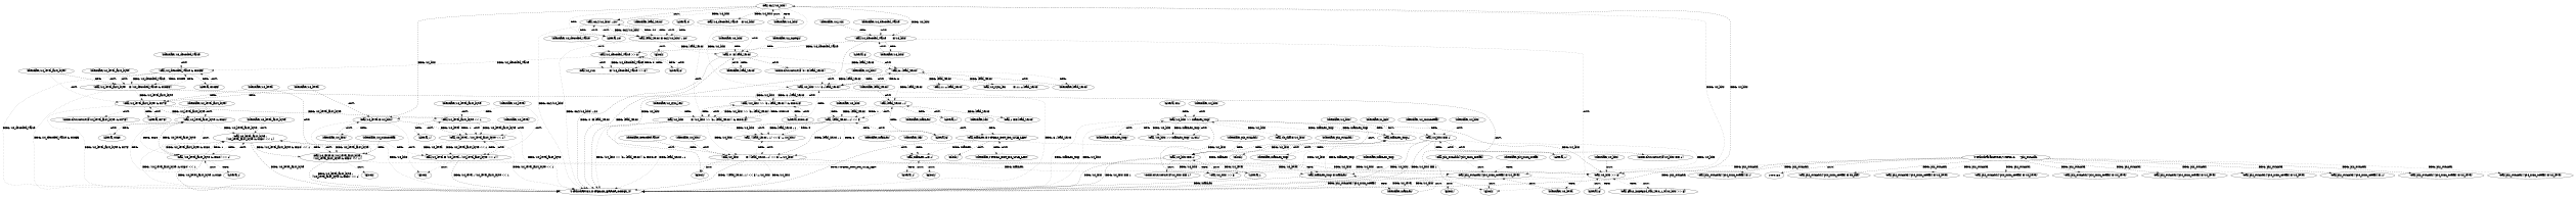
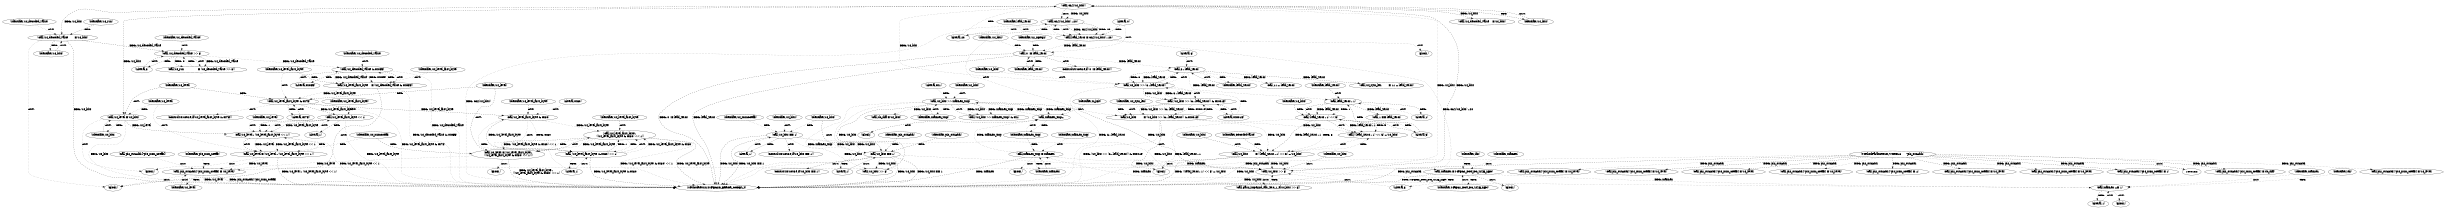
  digraph {
    edge [style=dotted]
    n1 [label="(Call,pi2_outAddr[*pi4_num_coeffs] = u4_level)"]
    n2 [label="(Identifier,u4_level)"]
    n3 [label="(Block,)"]
    n4 [label="(MethodReturn,IMPEG2D_ERROR_CODES_T)"]
    n5 [label="(Call,u4_level = (u4_level - (u4_level_first_byte << 1)))"]
    n6 [label="(Call,u4_level - (u4_level_first_byte << 1))"]
    n7 [label="(Block,)"]
    n8 [label="(Call,u4_level_first_byte << 1)"]
    n9 [label="(Literal,1)"]
    n10 [label="(Call,u4_level = u4_bits)"]
    n11 [label="(Identifier,u4_bits)"]
    n12 [label="(Call,CLZ(u4_bits))"]
    n13 [label="(Call,u4_bits >> 8)"]
    n14 [label="(Call,CLZ(u4_bits) - 20)"]
    n15 [label="(Call,u4_bits >> (6 - lead_zeros))"]
    n16 [label="(Call,u4_decoded_value        = u4_bits)"]
    n17 [label="(Call,u4_decoded_value    = u4_bits)"]
    n18 [label="(Identifier,u4_bits)"]
    n19 [label="(Literal,8)"]
    n20 [label="(Call,gau2_impeg2d_tab_zero_1_9[u4_bits >> 8])"]
    n21 [label="(Call,lead_zeros = CLZ(u4_bits) - 20)"]
    n22 [label="(Literal,20)"]
    n23 [label="(Call,6 - lead_zeros)"]
    n24 [label="(Call,(u4_bits >> (6 - lead_zeros)) & 0x001F)"]
    n25 [label="(Call,u4_decoded_value >> 8)"]
    n26 [label="(Identifier,u4_bits)"]
    n27 [label="(Call,u4_bits == 1)"]
    n28 [label="(Call,u4_bits == 1)"]
    n29 [label="(Literal,1)"]
    n30 [label="(ControlStructure,if(u4_bits == 1))"]
    n31 [label="(Call,u4_bits >> 8)"]
    n32 [label="(Literal,1)"]
    n33 [label="(ControlStructure,if(u4_bits == 1))"]
    n34 [label="(Call,u4_bits >> maxLen_tmp)"]
    n35 [label="(Call,maxLen_tmp--)"]
    n36 [label="(Call,dc_diff = u4_bits)"]
    n37 [label="(Identifier,maxLen_tmp)"]
    n38 [label="(Call,(u4_bits >> maxLen_tmp) & 0x1)"]
    n39 [label="(Identifier,maxLen_tmp)"]
    n40 [label="(Block,)"]
    n41 [label="(Call,maxLen_tmp = maxLen)"]
    n42 [label="(Block,)"]
    n43 [label="(Identifier,maxLen)"]
    n44 [label="(Call,maxLen = MPEG2_DCT_DC_SIZE_LEN)"]
    n45 [label="(Call,maxLen += 1)"]
    n46 [label="(Identifier,MPEG2_DCT_DC_SIZE_LEN)"]
    n47 [label="(Block,)"]
    n48 [label="(Literal,1)"]
    n49 [label="(Block,)"]
    n50 [label="(Call,u4_bits         = ((lead_zeros - 1) << 5) + u4_bits)"]
    n51 [label="(Block,)"]
    n52 [label="(Call,((lead_zeros - 1) << 5) + u4_bits)"]
    n53 [label="(Call,(lead_zeros - 1) << 5)"]
    n54 [label="(Literal,5)"]
    n55 [label="(Call,lead_zeros - 1)"]
    n56 [label="(Literal,1)"]
    n57 [label="(Call,1 == lead_zeros)"]
    n58 [label="(Call,11 + lead_zeros)"]
    n59 [label="(Call,u4_sym_len         = 11 + lead_zeros)"]
    n60 [label="(Identifier,lead_zeros)"]
    n61 [label="(Call,0 != lead_zeros)"]
    n62 [label="(Identifier,lead_zeros)"]
    n63 [label="(ControlStructure,if (0 != lead_zeros))"]
    n64 [label="(Block,)"]
    n65 [label="(Call,u4_bits         = (u4_bits >> (6 - lead_zeros)) & 0x001F)"]
    n66 [label="(Literal,0x001F)"]
    n67 [label="(Call,u4_level_first_byte & 0x7F)"]
    n68 [label="(Call,u4_level_first_byte & 0x80)"]
    n69 [label="(ControlStructure,if(u4_level_first_byte & 0x7F))"]
    n70 [label="(Literal,0x7F)"]
    n71 [label="(Call,u4_level_first_byte -\n ((u4_level_first_byte & 0x80) << 1))"]
    n72 [label="(Call,(u4_level_first_byte & 0x80) << 1)"]
    n73 [label="(Literal,0x80)"]
    n74 [label="(Call,u4_level_first_byte    = (u4_decoded_value & 0x0FF))"]
    n75 [label="(Call,u4_decoded_value & 0x0FF)"]
    n76 [label="(Literal,0x0FF)"]
    n77 [label="(Literal,8)"]
    n78 [label="(Call,u4_run                 = (u4_decoded_value >> 8))"]
    n79 [label="(Call,u4_level = (u4_level_first_byte -\n ((u4_level_first_byte & 0x80) << 1)))"]
    n80 [label="(Block,)"]
    n81 [label="(Literal,1)"]
    n82 [label="(MethodParameterIn,WORD16      *pi2_outAddr)"]
    n83 [label="(Call,pi2_outAddr[*pi4_num_coeffs] = dc_diff)"]
    n84 [label="(Call,pi2_outAddr[*pi4_num_coeffs] = u4_level)"]
    n85 [label="(Call,pi2_outAddr[*pi4_num_coeffs] = u4_level)"]
    n86 [label="(Call,pi2_outAddr[*pi4_num_coeffs] = u4_level)"]
    n87 [label="(Call,pi2_outAddr[*pi4_num_coeffs] = u4_level)"]
    n88 [label="(Call,pi2_outAddr[*pi4_num_coeffs] = u4_level)"]
    n89 [label="(Call,pi2_outAddr[*pi4_num_coeffs] = -1)"]
    n90 [label="(Call,pi2_outAddr[*pi4_num_coeffs] = u4_level)"]
    n91 [label="(Call,pi2_outAddr[*pi4_num_coeffs] = u4_level)"]
    n92 [label="(Call,pi2_outAddr[*pi4_num_coeffs] = 1)"]
    1000152
    n94 [label="(Identifier,pi4_num_coeffs)"]
    n95 [label="(Identifier,maxLen_tmp)"]
    n96 [label="(Identifier,u4_level)"]
    n97 [label="(Identifier,u4_numCoeffs)"]
    n98 [label="(Identifier,m_iBit)"]
    n99 [label="(Identifier,u4_bits)"]
    n100 [label="(Identifier,u4_bits)"]
    n101 [label="(Identifier,u4_bits)"]
    n102 [label="(Identifier,u4_decoded_value)"]
    n103 [label="(Identifier,lead_zeros)"]
    n104 [label="(Identifier,u4_level)"]
    n105 [label="(Identifier,u4_bits)"]
    n106 [label="(Identifier,maxLen)"]
    n107 [label="(Identifier,u4_level)"]
    n108 [label="(Identifier,u4_level_first_byte)"]
    n109 [label="(Identifier,u4_bits)"]
    n110 [label="(Identifier,pi2_outAddr)"]
    n111 [label="(Identifier,u4_bits)"]
    n112 [label="(Literal,6)"]
    n113 [label="(Identifier,maxLen)"]
    n114 [label="(Identifier,u4_bits)"]
    n115 [label="(Identifier,lead_zeros)"]
    n116 [label="(Identifier,u4_run)"]
    n117 [label="(Identifier,DecodedValue)"]
    n118 [label="(Identifier,u4_sym_len)"]
    n119 [label="(Identifier,idx)"]
    n120 [label="(Identifier,u4_level_first_byte)"]
    n121 [label="(Identifier,u4_level_first_byte)"]
    n122 [label="(Call,pi2_outAddr[*pi4_num_coeffs])"]
    n123 [label="(Identifier,u4_decoded_value)"]
    n124 [label="(Identifier,u4_numCoeffs)"]
    n125 [label="(Identifier,u4_decoded_value)"]
    n126 [label="(Identifier,u4_level_first_byte)"]
    n127 [label="(Identifier,pi2_outAddr)"]
    n128 [label="(Identifier,u4_level_first_byte)"]
    n129 [label="(Identifier,idx)"]
    n130 [label="(Identifier,u4_bits)"]
    n131 [label="(Literal,0)"]
    n132 [label="(Identifier,u2_mpeg2)"]
    n133 [label="(Identifier,u4_level)"]
    n134 [label="(Literal,0x1)"]
    n1 -> n2 [label="CFG: "]
    n1 -> n3 [label="AST: "]
    n1 -> n4 [label="DDG: pi2_outAddr[*pi4_num_coeffs]" style=dashed]
    n1 -> n4 [label="DDG: u4_level"]
    n2 -> n1 [label="AST: " style=dashed]
    n5 -> n1 [label="DDG: u4_level"]
    n5 -> n4 [label="DDG: u4_level - (u4_level_first_byte << 1)" style=dashed]
    n5 -> n6 [label="CFG: "]
    n5 -> n7 [label="AST: "]
    n6 -> n4 [label="DDG: u4_level_first_byte << 1"]
    n6 -> n5 [label="AST: " style=dashed]
    n6 -> n5 [label="DDG: u4_level"]
    n6 -> n5 [label="DDG: u4_level_first_byte << 1"]
    n8 -> n4 [label="DDG: u4_level_first_byte"]
    n8 -> n6 [label="AST: "]
    n8 -> n6 [label="DDG: u4_level_first_byte" style=dashed]
    n8 -> n6 [label="DDG: 1" style=dashed]
    n8 -> n9 [label="CFG: " style=dashed]
    n9 -> n8 [label="AST: "]
    n10 -> n4 [label="DDG: u4_bits"]
    n10 -> n6 [label="DDG: u4_level" style=dashed]
    n10 -> n7 [label="AST: "]
    n10 -> n11 [label="CFG: "]
    n11 -> n10 [label="AST: " style=dashed]
    n12 -> n10 [label="DDG: u4_bits" style=dashed]
    n12 -> n13 [label="DDG: u4_bits"]
    n12 -> n14 [label="AST: " style=dashed]
    n12 -> n14 [label="DDG: u4_bits"]
    n12 -> n15 [label="DDG: u4_bits"]
    n12 -> n16 [label="DDG: u4_bits" style=dashed]
    n12 -> n17 [label="DDG: u4_bits" style=dashed]
    n12 -> n18 [label="CFG: " style=dashed]
    n13 -> n4 [label="DDG: u4_bits"]
    n13 -> n12 [label="DDG: u4_bits" style=dashed]
    n13 -> n19 [label="CFG: "]
    n13 -> n20 [label="AST: "]
    n14 -> n4 [label="DDG: CLZ(u4_bits)"]
    n14 -> n21 [label="AST: "]
    n14 -> n21 [label="DDG: CLZ(u4_bits)" style=dashed]
    n14 -> n21 [label="DDG: 20" style=dashed]
    n14 -> n22 [label="CFG: " style=dashed]
    n15 -> n4 [label="DDG: 6 - lead_zeros"]
    n15 -> n23 [label="CFG: " style=dashed]
    n15 -> n24 [label="AST: "]
    n15 -> n24 [label="DDG: u4_bits" style=dashed]
    n15 -> n24 [label="DDG: 6 - lead_zeros"]
    n16 -> n3 [label="AST: "]
    n16 -> n4 [label="DDG: u4_bits" style=dashed]
    n16 -> n25 [label="DDG: u4_decoded_value" style=dashed]
    n16 -> n26 [label="CFG: " style=dashed]
    n18 -> n12 [label="AST: " style=dashed]
    n19 -> n13 [label="AST: "]
    n20 -> n13 [label="CFG: "]
    n21 -> n4 [label="DDG: CLZ(u4_bits) - 20"]
    n21 -> n14 [label="CFG: "]
    n21 -> n61 [label="DDG: lead_zeros"]
    n21 -> n64 [label="AST: "]
-   n12 -> n22 [label="CFG: "]
+   n22 -> n12 [label="CFG: "]
    n22 -> n14 [label="AST: "]
    n23 -> n15 [label="AST: "]
    n23 -> n15 [label="DDG: 6" style=dashed]
    n23 -> n15 [label="DDG: lead_zeros"]
    n23 -> n55 [label="DDG: lead_zeros"]
    n23 -> n58 [label="DDG: lead_zeros"]
    n23 -> n59 [label="DDG: lead_zeros" style=dashed]
    n23 -> n60 [label="CFG: "]
    n24 -> n65 [label="AST: "]
    n24 -> n65 [label="DDG: u4_bits >> (6 - lead_zeros)" style=dashed]
    n24 -> n65 [label="DDG: 0x001F" style=dashed]
    n24 -> n66 [label="CFG: "]
    n25 -> n75 [label="DDG: u4_decoded_value"]
    n25 -> n77 [label="CFG: " style=dashed]
    n25 -> n78 [label="AST: " style=dashed]
    n25 -> n78 [label="DDG: u4_decoded_value" style=dashed]
    n25 -> n78 [label="DDG: 8" style=dashed]
    n26 -> n16 [label="AST: " style=dashed]
    n27 -> n4 [label="DDG: u4_bits" style=dashed]
    n27 -> n4 [label="DDG: u4_bits == 1" style=dashed]
    n27 -> n13 [label="DDG: u4_bits"]
    n27 -> n28 [label="DDG: u4_bits"]
    n27 -> n29 [label="CFG: " style=dashed]
    n27 -> n30 [label="AST: " style=dashed]
    n27 -> n31 [label="DDG: u4_bits"]
    n28 -> n4 [label="DDG: u4_bits" style=dashed]
    n28 -> n4 [label="DDG: u4_bits == 1" style=dashed]
    n28 -> n13 [label="DDG: u4_bits"]
    n28 -> n31 [label="DDG: u4_bits"]
    n28 -> n32 [label="CFG: " style=dashed]
    n28 -> n33 [label="AST: " style=dashed]
    n29 -> n27 [label="AST: "]
    n32 -> n28 [label="AST: " style=dashed]
    n34 -> n4 [label="DDG: maxLen_tmp"]
    n34 -> n4 [label="DDG: u4_bits"]
    n34 -> n13 [label="DDG: u4_bits" style=dashed]
    n34 -> n31 [label="DDG: u4_bits" style=dashed]
    n34 -> n35 [label="DDG: maxLen_tmp" style=dashed]
    n34 -> n36 [label="DDG: u4_bits"]
    n34 -> n37 [label="CFG: "]
    n34 -> n38 [label="AST: " style=dashed]
    n34 -> n38 [label="DDG: u4_bits"]
    n34 -> n38 [label="DDG: maxLen_tmp" style=dashed]
    n35 -> n34 [label="DDG: maxLen_tmp"]
    n35 -> n39 [label="CFG: "]
    n35 -> n40 [label="AST: " style=dashed]
    n37 -> n34 [label="AST: " style=dashed]
    n39 -> n35 [label="AST: "]
    n39 -> n41 [label="CFG: " style=dashed]
    n41 -> n4 [label="DDG: maxLen" style=dashed]
    n41 -> n35 [label="DDG: maxLen_tmp"]
    n41 -> n42 [label="AST: "]
    n41 -> n43 [label="CFG: "]
    n43 -> n41 [label="AST: " style=dashed]
    n44 -> n4 [label="DDG: MPEG2_DCT_DC_SIZE_LEN" style=dashed]
-   n44 -> n41 [label="DDG: maxLen"]
+   n41 -> n44 [label="DDG: maxLen"]
    n44 -> n45 [label="DDG: maxLen"]
    n44 -> n46 [label="CFG: "]
    n44 -> n47 [label="AST: " style=dashed]
    n45 -> n41 [label="DDG: maxLen"]
    n45 -> n48 [label="CFG: " style=dashed]
    n45 -> n49 [label="AST: "]
    n46 -> n44 [label="AST: "]
    n48 -> n45 [label="AST: "]
    n50 -> n4 [label="DDG: ((lead_zeros - 1) << 5) + u4_bits" style=dashed]
    n50 -> n4 [label="DDG: u4_bits"]
    n50 -> n13 [label="DDG: u4_bits" style=dashed]
    n50 -> n51 [label="AST: " style=dashed]
    n50 -> n52 [label="CFG: "]
    n52 -> n50 [label="AST: "]
    n53 -> n4 [label="DDG: lead_zeros - 1"]
    n53 -> n50 [label="DDG: lead_zeros - 1" style=dashed]
    n53 -> n50 [label="DDG: 5"]
    n53 -> n52 [label="AST: " style=dashed]
    n53 -> n52 [label="DDG: lead_zeros - 1"]
    n53 -> n52 [label="DDG: 5" style=dashed]
    n53 -> n54 [label="CFG: "]
    n54 -> n53 [label="AST: " style=dashed]
    n54 -> n55 [label="CFG: " style=dashed]
    n55 -> n53 [label="AST: " style=dashed]
    n55 -> n53 [label="DDG: lead_zeros"]
    n55 -> n53 [label="DDG: 1"]
    n55 -> n56 [label="CFG: " style=dashed]
    n55 -> n57 [label="DDG: lead_zeros" style=dashed]
    n56 -> n55 [label="AST: "]
    n60 -> n23 [label="AST: " style=dashed]
    n61 -> n4 [label="DDG: 0 != lead_zeros" style=dashed]
    n61 -> n4 [label="DDG: lead_zeros" style=dashed]
    n61 -> n23 [label="DDG: lead_zeros"]
    n61 -> n62 [label="CFG: " style=dashed]
    n61 -> n63 [label="AST: " style=dashed]
    n62 -> n61 [label="AST: " style=dashed]
    n65 -> n4 [label="DDG: (u4_bits >> (6 - lead_zeros)) & 0x001F"]
    n65 -> n24 [label="CFG: " style=dashed]
    n65 -> n50 [label="DDG: u4_bits"]
    n65 -> n51 [label="AST: " style=dashed]
    n65 -> n52 [label="DDG: u4_bits"]
    n66 -> n15 [label="CFG: "]
    n66 -> n24 [label="AST: " style=dashed]
    n67 -> n4 [label="DDG: u4_level_first_byte & 0x7F"]
    n67 -> n8 [label="DDG: u4_level_first_byte" style=dashed]
    n67 -> n68 [label="DDG: u4_level_first_byte" style=dashed]
    n67 -> n69 [label="AST: "]
    n67 -> n70 [label="CFG: " style=dashed]
    n68 -> n71 [label="DDG: u4_level_first_byte"]
    n68 -> n72 [label="AST: "]
    n68 -> n72 [label="DDG: u4_level_first_byte" style=dashed]
    n68 -> n72 [label="DDG: 0x80"]
-   n68 -> n73 [label="CFG: " style=dashed]
    n70 -> n67 [label="AST: " style=dashed]
    n71 -> n4 [label="DDG: (u4_level_first_byte & 0x80) << 1"]
    n71 -> n4 [label="DDG: u4_level_first_byte" style=dashed]
    n71 -> n72 [label="CFG: "]
    n71 -> n79 [label="AST: " style=dashed]
    n71 -> n79 [label="DDG: u4_level_first_byte"]
    n71 -> n79 [label="DDG: (u4_level_first_byte & 0x80) << 1" style=dashed]
    n72 -> n4 [label="DDG: u4_level_first_byte & 0x80" style=dashed]
    n72 -> n71 [label="AST: "]
    n72 -> n71 [label="DDG: u4_level_first_byte & 0x80"]
    n72 -> n71 [label="DDG: 1" style=dashed]
    n72 -> n81 [label="CFG: "]
    n73 -> n68 [label="AST: "]
    n74 -> n3 [label="AST: " style=dashed]
    n74 -> n4 [label="DDG: u4_decoded_value & 0x0FF"]
    n74 -> n67 [label="DDG: u4_level_first_byte"]
    n74 -> n75 [label="CFG: "]
    n75 -> n4 [label="DDG: u4_decoded_value"]
    n75 -> n74 [label="AST: " style=dashed]
    n75 -> n74 [label="DDG: u4_decoded_value"]
    n75 -> n74 [label="DDG: 0x0FF" style=dashed]
    n75 -> n76 [label="CFG: " style=dashed]
    n76 -> n75 [label="AST: " style=dashed]
    n77 -> n25 [label="AST: " style=dashed]
    n78 -> n25 [label="CFG: "]
    n79 -> n1 [label="DDG: u4_level"]
    n79 -> n4 [label="DDG: u4_level_first_byte -\n ((u4_level_first_byte & 0x80) << 1)" style=dashed]
    n79 -> n71 [label="CFG: "]
    n79 -> n80 [label="AST: "]
    n81 -> n68 [label="CFG: "]
    n81 -> n72 [label="AST: "]
    n82 -> n1 [label="DDG: pi2_outAddr"]
    n82 -> n4 [label="DDG: pi2_outAddr" style=dashed]
    n82 -> n83 [label="DDG: pi2_outAddr" style=dashed]
    n82 -> n84 [label="DDG: pi2_outAddr"]
    n82 -> n85 [label="DDG: pi2_outAddr"]
    n82 -> n86 [label="DDG: pi2_outAddr" style=dashed]
    n82 -> n87 [label="DDG: pi2_outAddr" style=dashed]
    n82 -> n88 [label="DDG: pi2_outAddr"]
    n82 -> n89 [label="DDG: pi2_outAddr" style=dashed]
    n82 -> n90 [label="DDG: pi2_outAddr" style=dashed]
    n82 -> n91 [label="DDG: pi2_outAddr"]
    n82 -> n92 [label="DDG: pi2_outAddr" style=dashed]
    n82 -> 1000152 [label="AST: " style=dashed]
    n94 -> n1 [label="CFG: "]
    n95 -> n41 [label="AST: "]
    n96 -> n10 [label="AST: " style=dashed]
    n96 -> n67 [label="CFG: " style=dashed]
    n97 -> n27 [label="CFG: "]
    n98 -> n35 [label="CLZ: " style=dashed]
    n99 -> n13 [label="AST: " style=dashed]
    n100 -> n61 [label="CFG: "]
    n100 -> n65 [label="AST: "]
    n101 -> n27 [label="AST: "]
    n102 -> n25 [label="AST: "]
    n103 -> n21 [label="AST: "]
    n104 -> n6 [label="AST: "]
    n105 -> n53 [label="CFG: " style=dashed]
    n106 -> n44 [label="AST: "]
    n107 -> n67 [label="CFG: " style=dashed]
    n107 -> n79 [label="AST: " style=dashed]
    n108 -> n8 [label="AST: "]
    n109 -> n15 [label="AST: "]
    n110 -> n28 [label="CFG: " style=dashed]
    n111 -> n27 [label="CFG: "]
    n111 -> n28 [label="AST: " style=dashed]
    n112 -> n23 [label="AST: " style=dashed]
    n113 -> n45 [label="AST: "]
    n114 -> n34 [label="AST: "]
    n115 -> n55 [label="AST: " style=dashed]
    n116 -> n16 [label="CFG: " style=dashed]
    n117 -> n50 [label="CFG: " style=dashed]
    n118 -> n65 [label="CFG: "]
    n119 -> n45 [label="CFG: "]
    n120 -> n71 [label="AST: " style=dashed]
    n121 -> n74 [label="AST: "]
    n122 -> n1 [label="AST: "]
    n123 -> n16 [label="AST: "]
    n124 -> n5 [label="CFG: "]
    n124 -> n79 [label="CFG: " style=dashed]
    n125 -> n75 [label="AST: "]
    n126 -> n68 [label="AST: " style=dashed]
    n127 -> n28 [label="CFG: " style=dashed]
    n128 -> n67 [label="AST: "]
    n128 -> n74 [label="CFG: " style=dashed]
    n129 -> n44 [label="CFG: "]
    n130 -> n50 [label="AST: " style=dashed]
    n131 -> n21 [label="CFG: " style=dashed]
    n131 -> n61 [label="AST: "]
    n132 -> n61 [label="CFG: "]
    n133 -> n5 [label="AST: "]
    n133 -> n10 [label="CFG: "]
    n134 -> n34 [label="CFG: "]
  }
